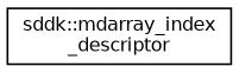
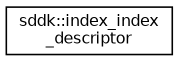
  digraph {
    rankdir=LR
-   n1 [color=black fillcolor=white fontname=Helvetica fontsize=10 height=0.2 label="sddk::mdarray_index\l_descriptor" shape=record style=filled width=0.4]
+   n1 [color=black fillcolor=white fontname=Helvetica fontsize=10 height=0.2 label="sddk::index_index\l_descriptor" shape=record style=filled width=0.4]
  }
